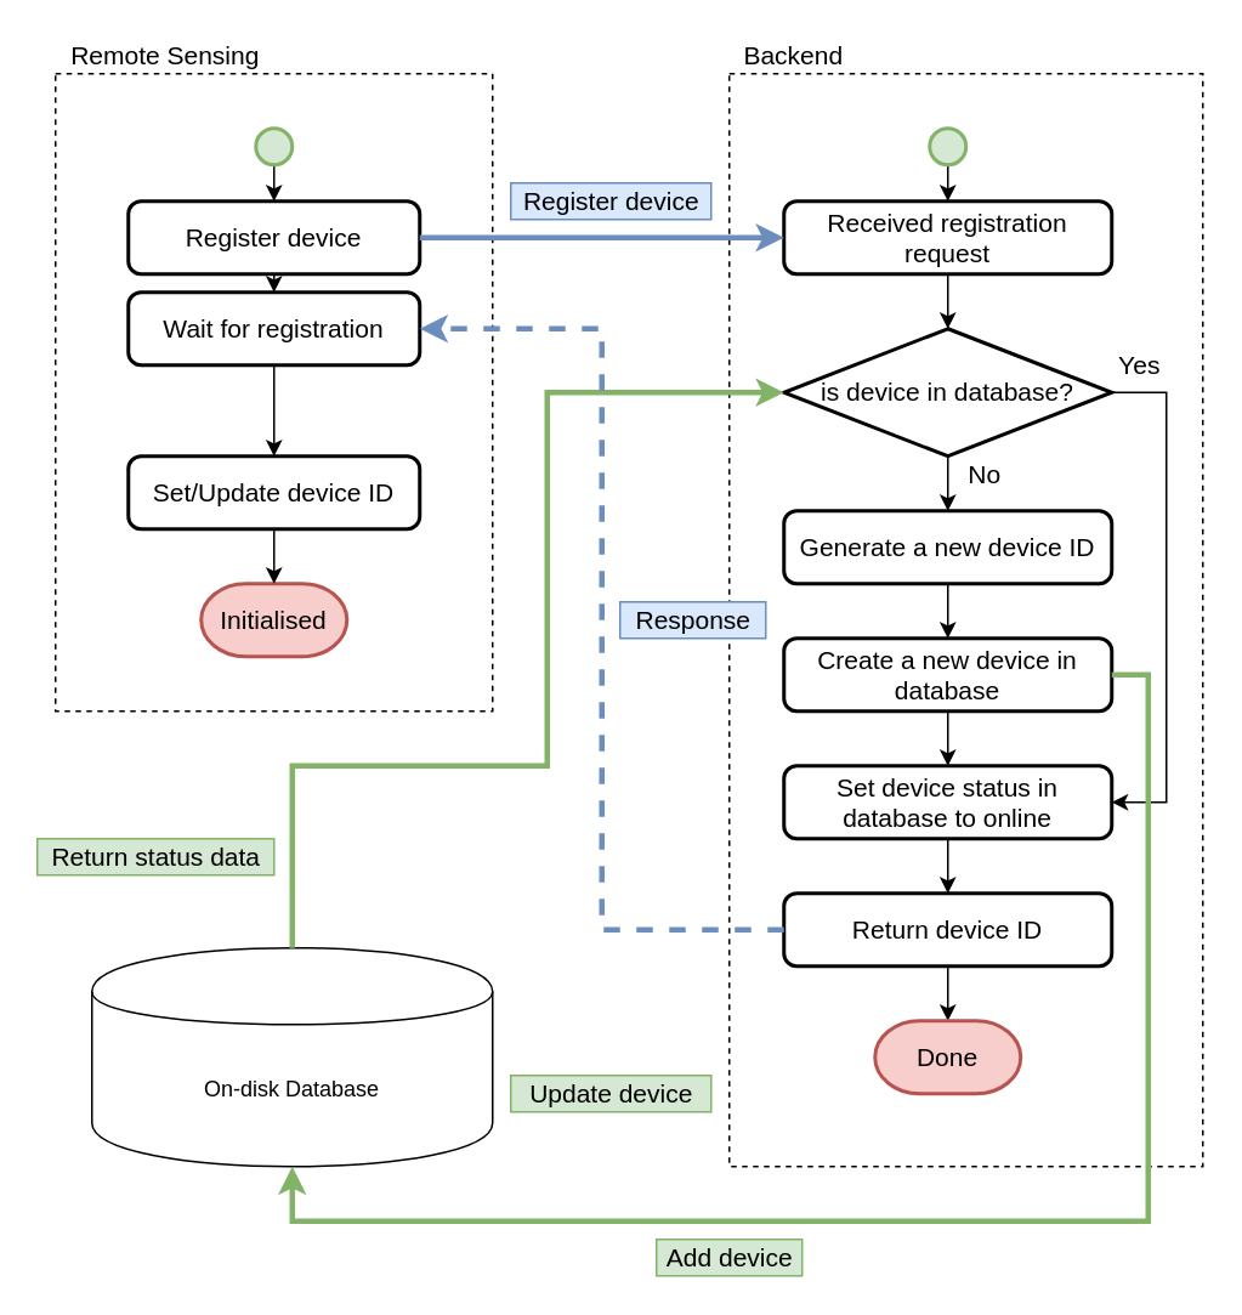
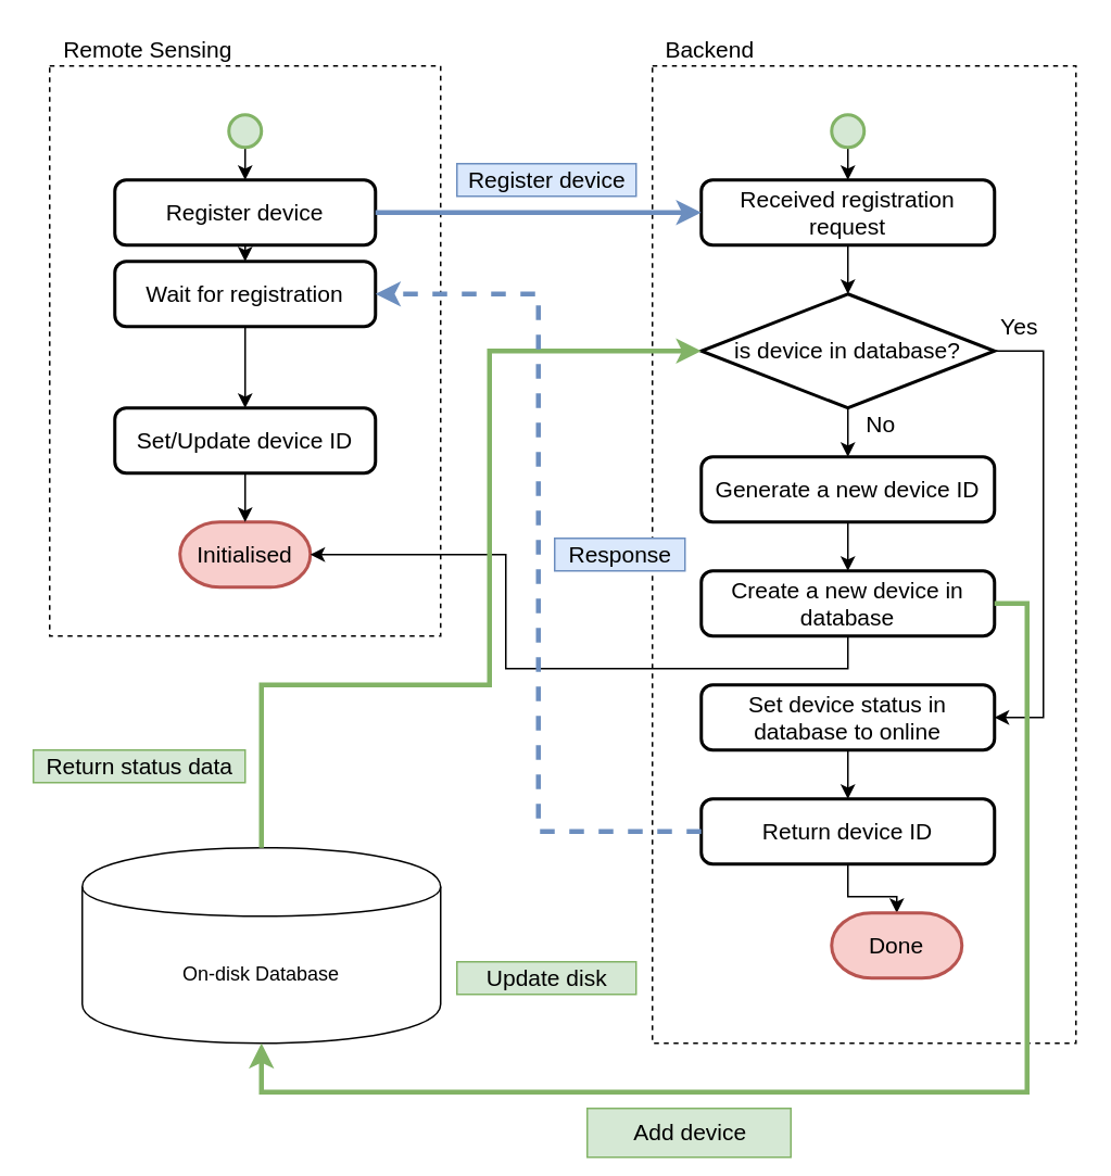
  <mxCell id="0" />
  <mxCell id="1" parent="0" />
  <mxCell id="2" style="edgeStyle=orthogonalEdgeStyle;rounded=0;orthogonalLoop=1;jettySize=auto;html=1;exitX=0.5;exitY=1;exitDx=0;exitDy=0;entryX=0.5;entryY=0;entryDx=0;entryDy=0;fontSize=14;" parent="1" source="3" target="13" edge="1"><mxGeometry relative="1" as="geometry" /></mxCell>
  <mxCell id="3" value="Register device" style="rounded=1;whiteSpace=wrap;html=1;absoluteArcSize=1;arcSize=14;strokeWidth=2;fontSize=14;" parent="1" vertex="1"><mxGeometry x="70" y="110" width="160" height="40" as="geometry" /></mxCell>
  <mxCell id="4" style="edgeStyle=orthogonalEdgeStyle;rounded=0;orthogonalLoop=1;jettySize=auto;html=1;exitX=0.5;exitY=1;exitDx=0;exitDy=0;exitPerimeter=0;entryX=0.5;entryY=0;entryDx=0;entryDy=0;fontSize=14;" parent="1" source="5" target="3" edge="1"><mxGeometry relative="1" as="geometry" /></mxCell>
  <mxCell id="5" value="" style="strokeWidth=2;html=1;shape=mxgraph.flowchart.start_2;whiteSpace=wrap;fillColor=#d5e8d4;strokeColor=#82b366;fontSize=14;" parent="1" vertex="1"><mxGeometry x="140" y="70" width="20" height="20" as="geometry" /></mxCell>
  <mxCell id="6" value="Initialised" style="strokeWidth=2;html=1;shape=mxgraph.flowchart.terminator;whiteSpace=wrap;fontSize=14;fillColor=#f8cecc;strokeColor=#b85450;" parent="1" vertex="1"><mxGeometry x="110" y="320" width="80" height="40" as="geometry" /></mxCell>
  <mxCell id="7" value="Remote Sensing" style="text;html=1;align=center;verticalAlign=middle;resizable=0;points=[];autosize=1;fontSize=14;" parent="1" vertex="1"><mxGeometry x="30" y="20" width="120" height="20" as="geometry" /></mxCell>
  <mxCell id="8" style="edgeStyle=orthogonalEdgeStyle;rounded=0;orthogonalLoop=1;jettySize=auto;html=1;exitX=0.5;exitY=1;exitDx=0;exitDy=0;exitPerimeter=0;entryX=0.5;entryY=0;entryDx=0;entryDy=0;fontSize=14;" parent="1" source="9" target="11" edge="1"><mxGeometry relative="1" as="geometry" /></mxCell>
  <mxCell id="9" value="" style="strokeWidth=2;html=1;shape=mxgraph.flowchart.start_2;whiteSpace=wrap;fillColor=#d5e8d4;strokeColor=#82b366;fontSize=14;" parent="1" vertex="1"><mxGeometry x="510" y="70" width="20" height="20" as="geometry" /></mxCell>
  <mxCell id="10" style="edgeStyle=orthogonalEdgeStyle;rounded=0;orthogonalLoop=1;jettySize=auto;html=1;exitX=0.5;exitY=1;exitDx=0;exitDy=0;entryX=0.5;entryY=0;entryDx=0;entryDy=0;fontSize=14;" parent="1" source="11" edge="1"><mxGeometry relative="1" as="geometry"><mxPoint x="520" y="180" as="targetPoint" /></mxGeometry></mxCell>
  <mxCell id="11" value="Received registration request" style="rounded=1;whiteSpace=wrap;html=1;absoluteArcSize=1;arcSize=14;strokeWidth=2;fontSize=14;" parent="1" vertex="1"><mxGeometry x="430" y="110" width="180" height="40" as="geometry" /></mxCell>
  <mxCell id="12" style="edgeStyle=orthogonalEdgeStyle;rounded=0;orthogonalLoop=1;jettySize=auto;html=1;exitX=0.5;exitY=1;exitDx=0;exitDy=0;entryX=0.5;entryY=0;entryDx=0;entryDy=0;fontSize=14;" parent="1" source="13" target="30" edge="1"><mxGeometry relative="1" as="geometry" /></mxCell>
  <mxCell id="13" value="Wait for registration" style="rounded=1;whiteSpace=wrap;html=1;absoluteArcSize=1;arcSize=14;strokeWidth=2;fontSize=14;" parent="1" vertex="1"><mxGeometry x="70" y="160" width="160" height="40" as="geometry" /></mxCell>
  <mxCell id="14" value="Register device" style="text;html=1;align=center;verticalAlign=middle;resizable=0;points=[];autosize=1;fontSize=14;fillColor=#dae8fc;strokeColor=#6c8ebf;" parent="1" vertex="1"><mxGeometry x="280" y="100" width="110" height="20" as="geometry" /></mxCell>
  <mxCell id="15" style="edgeStyle=orthogonalEdgeStyle;rounded=0;orthogonalLoop=1;jettySize=auto;html=1;exitX=0.5;exitY=1;exitDx=0;exitDy=0;exitPerimeter=0;entryX=0.5;entryY=0;entryDx=0;entryDy=0;fontSize=14;" parent="1" source="16" target="18" edge="1"><mxGeometry relative="1" as="geometry" /></mxCell>
  <mxCell id="16" value="is device in database?" style="strokeWidth=2;html=1;shape=mxgraph.flowchart.decision;whiteSpace=wrap;fontSize=14;" parent="1" vertex="1"><mxGeometry x="430" y="180" width="180" height="70" as="geometry" /></mxCell>
  <mxCell id="17" style="edgeStyle=orthogonalEdgeStyle;rounded=0;orthogonalLoop=1;jettySize=auto;html=1;exitX=0.5;exitY=1;exitDx=0;exitDy=0;fontSize=14;" parent="1" source="18" target="21" edge="1"><mxGeometry relative="1" as="geometry" /></mxCell>
  <mxCell id="18" value="Generate a new device ID" style="rounded=1;whiteSpace=wrap;html=1;absoluteArcSize=1;arcSize=14;strokeWidth=2;fontSize=14;" parent="1" vertex="1"><mxGeometry x="430" y="280" width="180" height="40" as="geometry" /></mxCell>
  <mxCell id="19" value="No" style="text;html=1;align=center;verticalAlign=middle;resizable=0;points=[];autosize=1;fontSize=14;" parent="1" vertex="1"><mxGeometry x="525" y="250" width="30" height="20" as="geometry" /></mxCell>
- <mxCell id="20" style="edgeStyle=orthogonalEdgeStyle;rounded=0;orthogonalLoop=1;jettySize=auto;html=1;exitX=0.5;exitY=1;exitDx=0;exitDy=0;entryX=0.5;entryY=0;entryDx=0;entryDy=0;fontSize=14;" parent="1" source="21" target="23" edge="1"><mxGeometry relative="1" as="geometry" /></mxCell>
+ <mxCell id="20" style="edgeStyle=orthogonalEdgeStyle;rounded=0;orthogonalLoop=1;jettySize=auto;html=1;exitX=0.5;exitY=1;exitDx=0;exitDy=0;fontSize=14;" parent="1" source="21" target="6" edge="1"><mxGeometry relative="1" as="geometry" /></mxCell>
  <mxCell id="21" value="Create a new device in database" style="rounded=1;whiteSpace=wrap;html=1;absoluteArcSize=1;arcSize=14;strokeWidth=2;fontSize=14;" parent="1" vertex="1"><mxGeometry x="430" y="350" width="180" height="40" as="geometry" /></mxCell>
  <mxCell id="22" style="edgeStyle=orthogonalEdgeStyle;rounded=0;orthogonalLoop=1;jettySize=auto;html=1;exitX=0.5;exitY=1;exitDx=0;exitDy=0;entryX=0.5;entryY=0;entryDx=0;entryDy=0;fontSize=14;" parent="1" source="23" target="26" edge="1"><mxGeometry relative="1" as="geometry" /></mxCell>
  <mxCell id="23" value="Set device status in database to online" style="rounded=1;whiteSpace=wrap;html=1;absoluteArcSize=1;arcSize=14;strokeWidth=2;fontSize=14;" parent="1" vertex="1"><mxGeometry x="430" y="420" width="180" height="40" as="geometry" /></mxCell>
  <mxCell id="24" value="Yes" style="text;html=1;align=center;verticalAlign=middle;resizable=0;points=[];autosize=1;fontSize=14;" parent="1" vertex="1"><mxGeometry x="605" y="190" width="40" height="20" as="geometry" /></mxCell>
  <mxCell id="25" style="edgeStyle=orthogonalEdgeStyle;rounded=0;orthogonalLoop=1;jettySize=auto;html=1;exitX=0.5;exitY=1;exitDx=0;exitDy=0;entryX=0.5;entryY=0;entryDx=0;entryDy=0;entryPerimeter=0;fontSize=14;" parent="1" source="26" target="27" edge="1"><mxGeometry relative="1" as="geometry" /></mxCell>
  <mxCell id="26" value="Return device ID" style="rounded=1;whiteSpace=wrap;html=1;absoluteArcSize=1;arcSize=14;strokeWidth=2;fontSize=14;" parent="1" vertex="1"><mxGeometry x="430" y="490" width="180" height="40" as="geometry" /></mxCell>
- <mxCell id="27" value="Done" style="strokeWidth=2;html=1;shape=mxgraph.flowchart.terminator;whiteSpace=wrap;fontSize=14;fillColor=#f8cecc;strokeColor=#b85450;" parent="1" vertex="1"><mxGeometry x="480" y="560" width="80" height="40" as="geometry" /></mxCell>
+ <mxCell id="27" value="Done" style="strokeWidth=2;html=1;shape=mxgraph.flowchart.terminator;whiteSpace=wrap;fontSize=14;fillColor=#f8cecc;strokeColor=#b85450;" parent="1" vertex="1"><mxGeometry x="510" y="560" width="80" height="40" as="geometry" /></mxCell>
  <mxCell id="28" value="Backend" style="text;html=1;align=center;verticalAlign=middle;resizable=0;points=[];autosize=1;fontSize=14;" parent="1" vertex="1"><mxGeometry x="400" y="20" width="70" height="20" as="geometry" /></mxCell>
  <mxCell id="29" style="edgeStyle=orthogonalEdgeStyle;rounded=0;orthogonalLoop=1;jettySize=auto;html=1;exitX=0.5;exitY=1;exitDx=0;exitDy=0;fontSize=14;" parent="1" source="30" target="6" edge="1"><mxGeometry relative="1" as="geometry" /></mxCell>
  <mxCell id="30" value="Set/Update device ID" style="rounded=1;whiteSpace=wrap;html=1;absoluteArcSize=1;arcSize=14;strokeWidth=2;fontSize=14;" parent="1" vertex="1"><mxGeometry x="70" y="250" width="160" height="40" as="geometry" /></mxCell>
  <mxCell id="31" value="On-disk Database" style="shape=cylinder;whiteSpace=wrap;html=1;boundedLbl=1;backgroundOutline=1;" parent="1" vertex="1"><mxGeometry x="50" y="520" width="220" height="120" as="geometry" /></mxCell>
  <mxCell id="32" value="Return status data" style="text;html=1;align=center;verticalAlign=middle;resizable=0;points=[];autosize=1;fontSize=14;fillColor=#d5e8d4;strokeColor=#82b366;" parent="1" vertex="1"><mxGeometry x="20" y="460" width="130" height="20" as="geometry" /></mxCell>
- <mxCell id="33" value="Update device" style="text;html=1;align=center;verticalAlign=middle;resizable=0;points=[];autosize=1;fontSize=14;fillColor=#d5e8d4;strokeColor=#82b366;" parent="1" vertex="1"><mxGeometry x="280" y="590" width="110" height="20" as="geometry" /></mxCell>
- <mxCell id="34" value="Add device" style="text;html=1;align=center;verticalAlign=middle;resizable=0;points=[];autosize=1;fontSize=14;fillColor=#d5e8d4;strokeColor=#82b366;" parent="1" vertex="1"><mxGeometry x="360" y="680" width="80" height="20" as="geometry" /></mxCell>
+ <mxCell id="33" value="Update disk" style="text;html=1;align=center;verticalAlign=middle;resizable=0;points=[];autosize=1;fontSize=14;fillColor=#d5e8d4;strokeColor=#82b366;" parent="1" vertex="1"><mxGeometry x="280" y="590" width="110" height="20" as="geometry" /></mxCell>
+ <mxCell id="34" value="Add device" style="text;html=1;align=center;verticalAlign=middle;resizable=0;points=[];autosize=1;fontSize=14;fillColor=#d5e8d4;strokeColor=#82b366;" parent="1" vertex="1"><mxGeometry x="360" y="680" width="125" height="30" as="geometry" /></mxCell>
  <mxCell id="35" style="edgeStyle=orthogonalEdgeStyle;rounded=0;orthogonalLoop=1;jettySize=auto;html=1;exitX=1;exitY=0.5;exitDx=0;exitDy=0;exitPerimeter=0;entryX=1;entryY=0.5;entryDx=0;entryDy=0;fontSize=14;" parent="1" source="16" target="23" edge="1"><mxGeometry relative="1" as="geometry"><Array as="points"><mxPoint x="640" y="215" /><mxPoint x="640" y="440" /></Array></mxGeometry></mxCell>
  <mxCell id="36" value="" style="rounded=0;whiteSpace=wrap;html=1;fontSize=14;fillColor=none;dashed=1;" parent="1" vertex="1"><mxGeometry x="400" y="40" width="260" height="600" as="geometry" /></mxCell>
  <mxCell id="37" value="" style="rounded=0;whiteSpace=wrap;html=1;fontSize=14;fillColor=none;dashed=1;" parent="1" vertex="1"><mxGeometry x="30" y="40" width="240" height="350" as="geometry" /></mxCell>
  <mxCell id="38" style="edgeStyle=orthogonalEdgeStyle;rounded=0;orthogonalLoop=1;jettySize=auto;html=1;exitX=1;exitY=0.5;exitDx=0;exitDy=0;entryX=0;entryY=0.5;entryDx=0;entryDy=0;fontSize=14;fillColor=#dae8fc;strokeColor=#6c8ebf;strokeWidth=3;" parent="1" source="3" target="11" edge="1"><mxGeometry relative="1" as="geometry" /></mxCell>
  <mxCell id="39" style="edgeStyle=orthogonalEdgeStyle;rounded=0;orthogonalLoop=1;jettySize=auto;html=1;exitX=0.5;exitY=0;exitDx=0;exitDy=0;entryX=0;entryY=0.5;entryDx=0;entryDy=0;fillColor=#d5e8d4;strokeColor=#82b366;strokeWidth=3;entryPerimeter=0;" parent="1" source="31" target="16" edge="1"><mxGeometry relative="1" as="geometry"><Array as="points"><mxPoint x="160" y="420" /><mxPoint x="300" y="420" /><mxPoint x="300" y="215" /></Array></mxGeometry></mxCell>
  <mxCell id="40" style="edgeStyle=orthogonalEdgeStyle;rounded=0;orthogonalLoop=1;jettySize=auto;html=1;exitX=1;exitY=0.5;exitDx=0;exitDy=0;entryX=0.5;entryY=1;entryDx=0;entryDy=0;strokeWidth=3;fillColor=#d5e8d4;strokeColor=#82b366;" parent="1" source="21" target="31" edge="1"><mxGeometry relative="1" as="geometry"><Array as="points"><mxPoint x="630" y="370" /><mxPoint x="630" y="670" /><mxPoint x="160" y="670" /></Array></mxGeometry></mxCell>
  <mxCell id="41" style="edgeStyle=orthogonalEdgeStyle;rounded=0;orthogonalLoop=1;jettySize=auto;html=1;exitX=0;exitY=0.5;exitDx=0;exitDy=0;entryX=1;entryY=0.5;entryDx=0;entryDy=0;fontSize=14;fillColor=#dae8fc;strokeColor=#6c8ebf;strokeWidth=3;dashed=1;" parent="1" source="26" target="13" edge="1"><mxGeometry relative="1" as="geometry" /></mxCell>
  <mxCell id="42" value="Response" style="text;html=1;align=center;verticalAlign=middle;resizable=0;points=[];autosize=1;fontSize=14;fillColor=#dae8fc;strokeColor=#6c8ebf;" parent="1" vertex="1"><mxGeometry x="340" y="330" width="80" height="20" as="geometry" /></mxCell>
